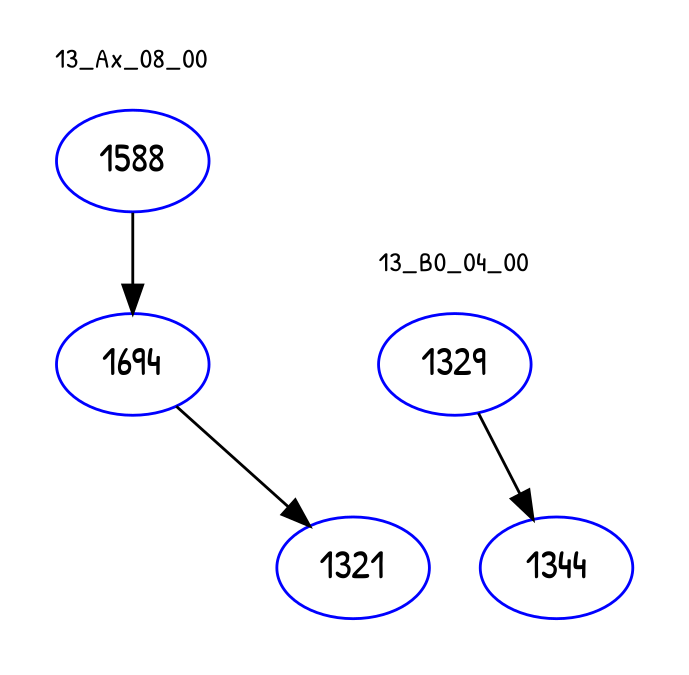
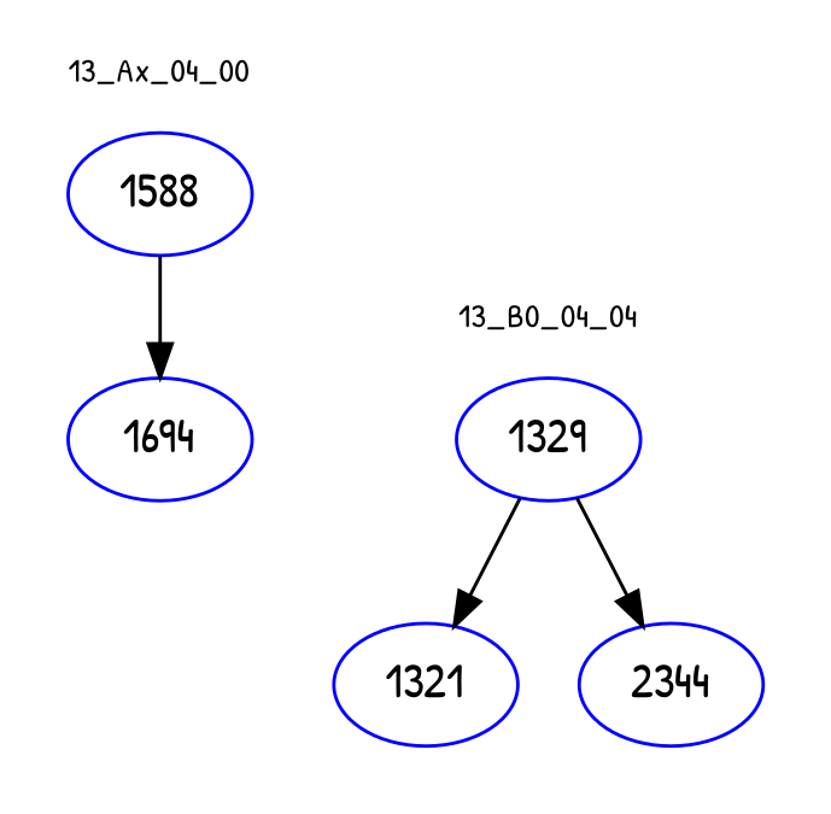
  digraph {
    fontname="Patrick Hand"
    node [color=blue fontname="Patrick Hand"]
    edge [color=black fontname="Patrick Hand"]
    n1 [label=1588]
    n2 [label=1694]
    n3 [label=1329]
    n4 [label=1321]
-   n5 [label=1344]
+   n5 [label=2344]
    subgraph cluster_1 {
      color=white
      fontsize=10
-     label="13_Ax_08_00"
+     label="13_Ax_04_00"
      n1
      n2
    }
    subgraph cluster_2 {
      color=white
      fontsize=10
-     label="13_B0_04_00"
+     label="13_B0_04_04"
      n3
      n4
      n5
    }
    n1 -> n2
-   n2 -> n4
+   n3 -> n4
    n3 -> n5
  }
